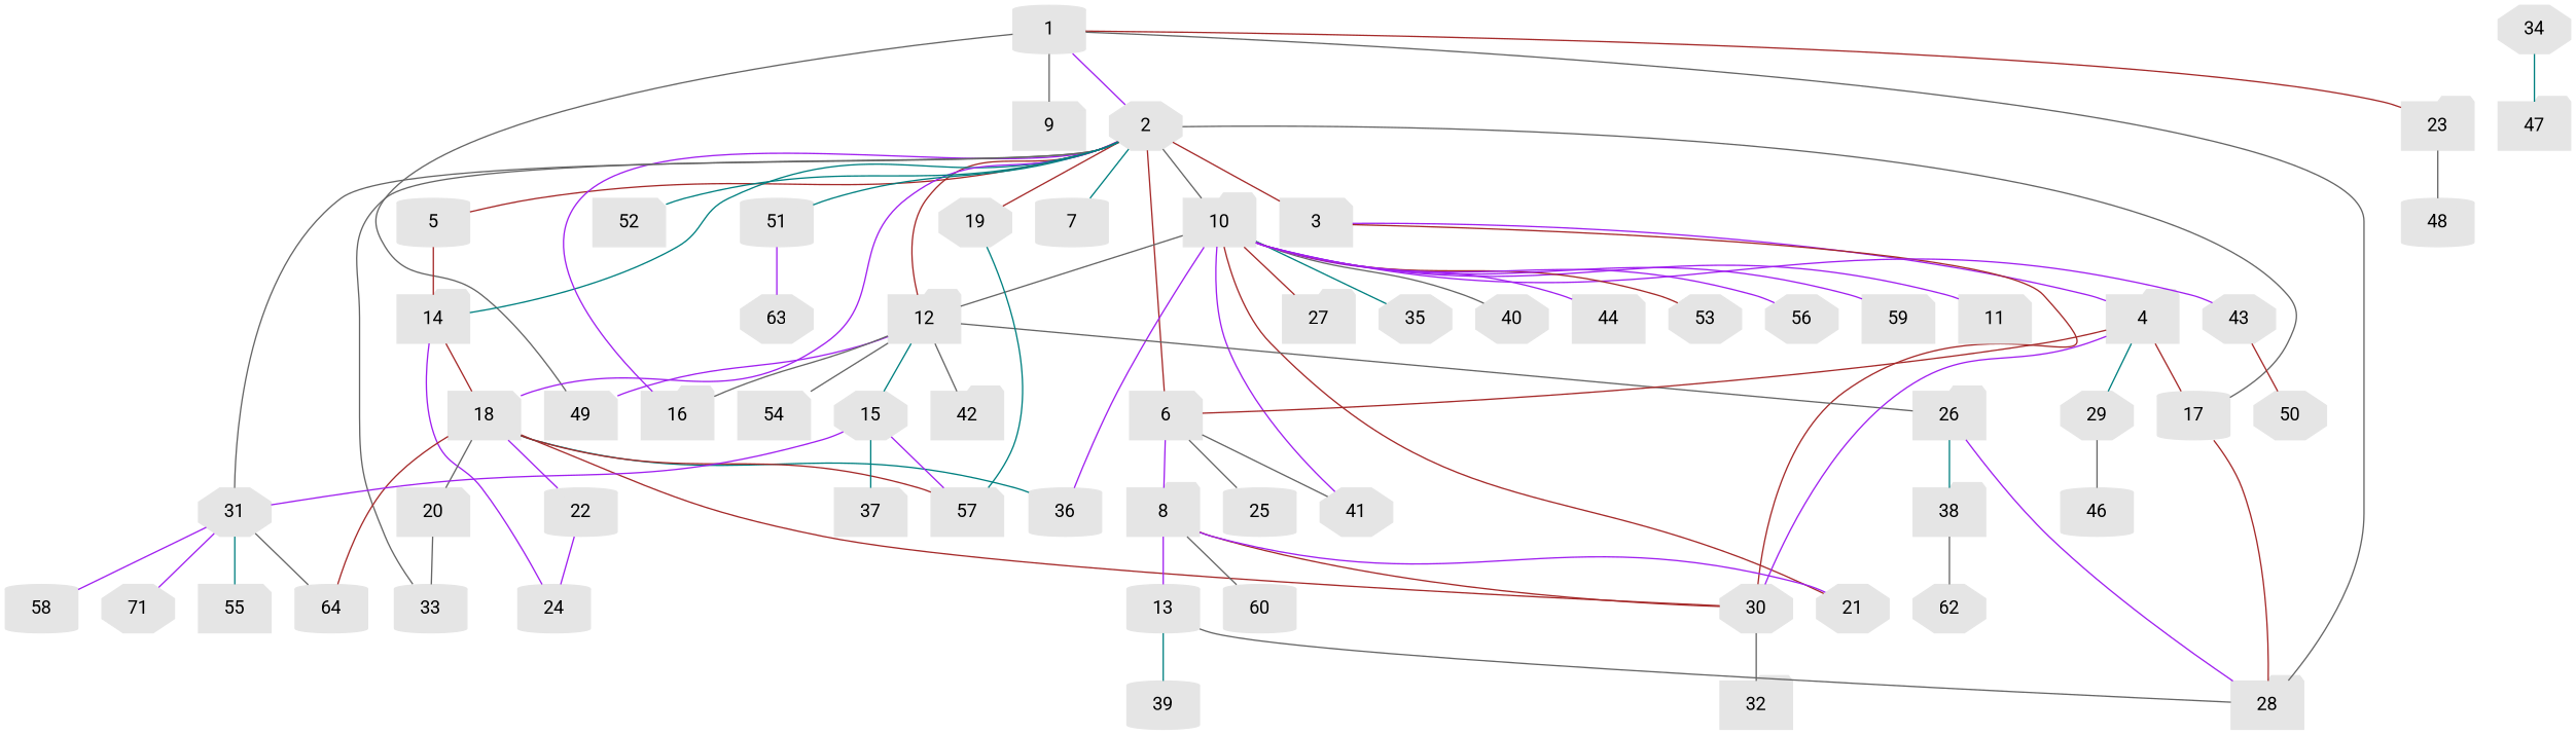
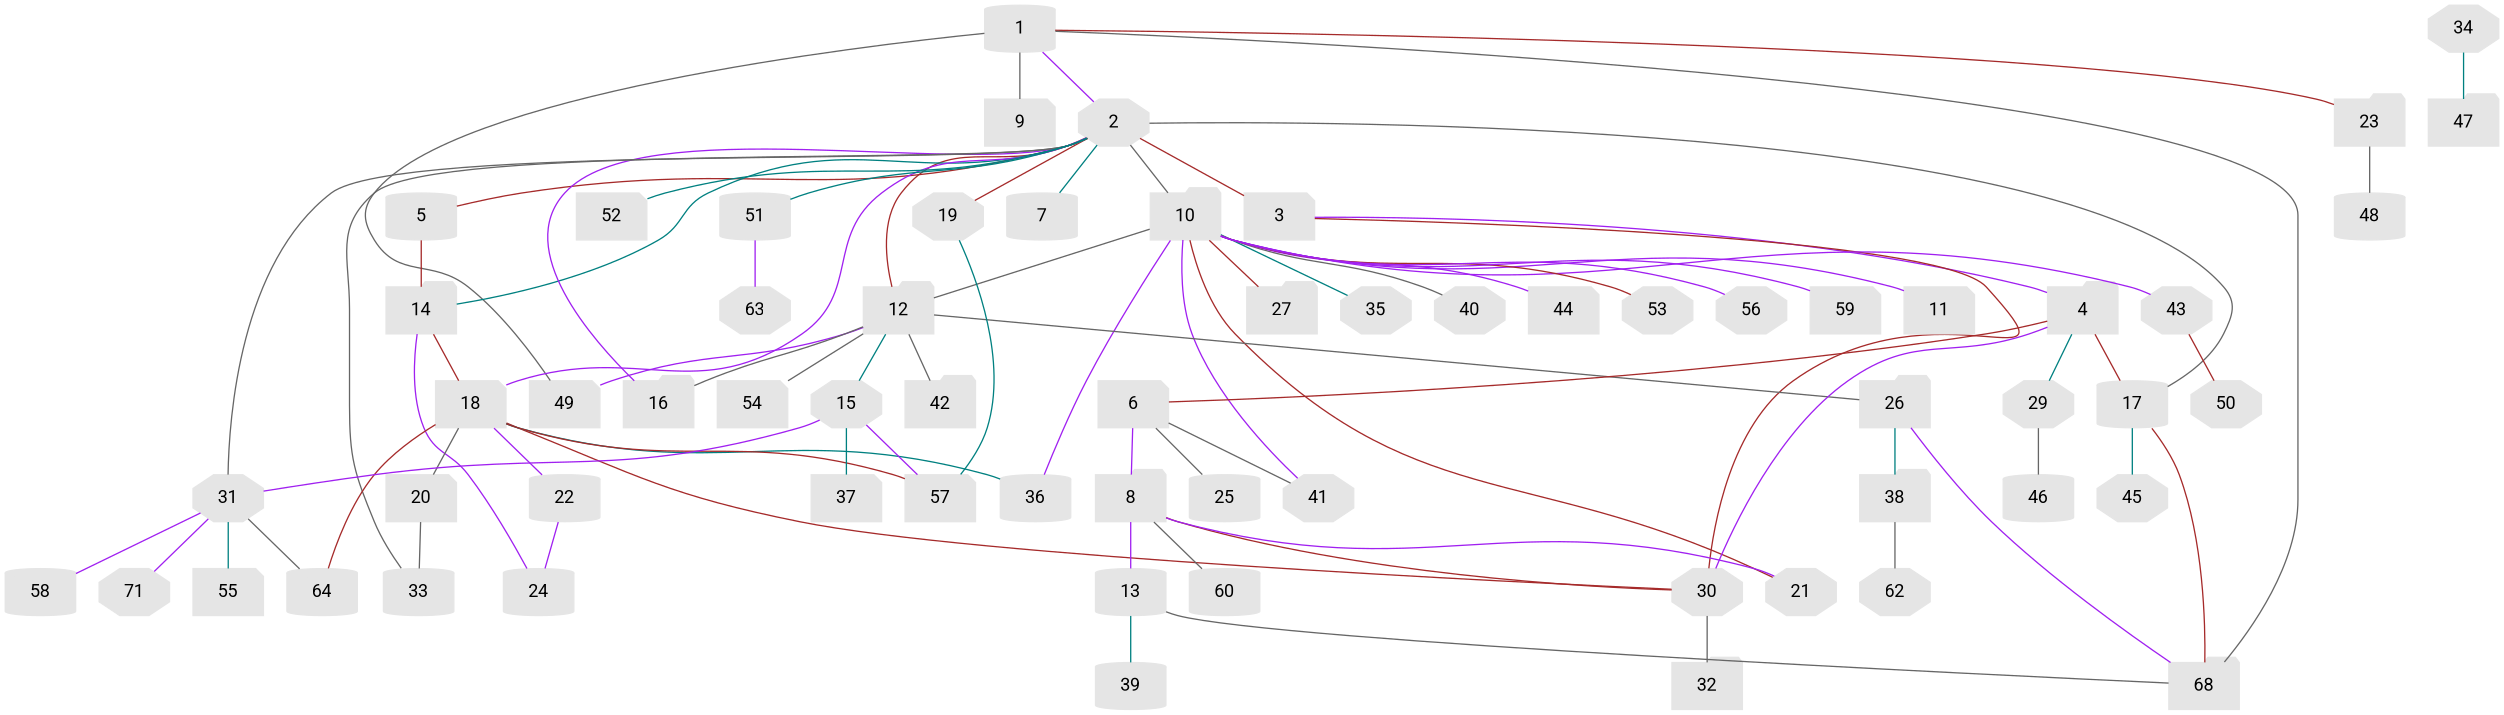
  graph {
    fontname=Roboto
    node [color=gray90 fontname=Roboto shape=octagon style=filled]
    edge [color=purple fontname=Roboto weight=1.0]
    1 [shape=cylinder]
    2
    9 [shape=note]
    23 [shape=folder]
-   28 [shape=folder]
+   28 [shape=folder label=68]
    49 [shape=note]
    3 [shape=note]
    5 [shape=cylinder]
    6 [shape=note]
    7 [shape=cylinder]
    10 [shape=folder]
    12 [shape=folder]
    14 [shape=folder]
    16 [shape=folder]
    17 [shape=cylinder]
    18 [shape=note]
    19
    31
    33 [shape=cylinder]
    51 [shape=cylinder]
    52 [shape=note]
    48 [shape=cylinder]
    4 [shape=folder]
    30
    8 [shape=folder]
    25 [shape=cylinder]
    41
    21
    11 [shape=note]
    27 [shape=folder]
    35
    36 [shape=cylinder]
    40
    43
    44 [shape=note]
    53
    56
    59 [shape=note]
    15
    26 [shape=folder]
    42 [shape=folder]
    54 [shape=note]
    24 [shape=cylinder]
+   45
    57 [shape=note]
    20 [shape=note]
    22 [shape=cylinder]
    64 [shape=cylinder]
    55 [shape=note]
    58 [shape=cylinder]
    n51 [label=71]
    63
    29
    32 [shape=folder]
    46 [shape=cylinder]
    13 [shape=cylinder]
    60 [shape=cylinder]
    39 [shape=cylinder]
    50
    37 [shape=note]
    38 [shape=folder]
    47 [shape=folder]
    34
    62
    1 -- 2 [weight=2.0]
    1 -- 9 [color=gray40 weight=5.0]
    1 -- 23 [color=brown]
    1 -- 28 [color=gray40 weight=2.0]
    1 -- 49 [color=gray40]
    2 -- 3 [color=brown weight=9.0]
    2 -- 5 [color=brown weight=4.0]
-   2 -- 6 [color=brown weight=2.0]
    2 -- 7 [color=teal]
    2 -- 10 [color=gray40]
    2 -- 12 [color=brown]
    2 -- 14 [color=teal]
    2 -- 16
    2 -- 17 [color=gray40]
    2 -- 18
    2 -- 19 [color=brown]
    2 -- 31 [color=gray40]
    2 -- 33 [color=gray40]
    2 -- 51 [color=teal]
    2 -- 52 [color=teal]
    23 -- 48 [color=gray40 weight=2.0]
    3 -- 4
    3 -- 30 [color=brown]
    5 -- 14 [color=brown weight=7.0]
    6 -- 8
    6 -- 25 [color=gray40 weight=2.0]
    6 -- 41 [color=gray40]
    10 -- 12 [color=gray40]
    10 -- 41
    10 -- 21 [color=brown]
    10 -- 11
    10 -- 27 [color=brown]
    10 -- 35 [color=teal]
    10 -- 36
    10 -- 40 [color=gray40]
    10 -- 43
    10 -- 44
    10 -- 53 [color=brown]
    10 -- 56
    10 -- 59
    12 -- 49
    12 -- 16 [color=gray40]
    12 -- 15 [color=teal]
    12 -- 26 [color=gray40]
    12 -- 42 [color=gray40]
    12 -- 54 [color=gray40]
    14 -- 18 [color=brown]
    14 -- 24
    17 -- 28 [color=brown]
+   17 -- 45 [color=teal]
    18 -- 30 [color=brown]
    18 -- 36 [color=teal]
    18 -- 57 [color=brown]
    18 -- 20 [color=gray40]
    18 -- 22
    18 -- 64 [color=brown]
    19 -- 57 [color=teal]
    31 -- 64 [color=gray40]
    31 -- 55 [color=teal]
    31 -- 58
    31 -- n51
    51 -- 63
    4 -- 6 [color=brown]
    4 -- 17 [color=brown]
    4 -- 30 [weight=4.0]
    4 -- 29 [color=teal]
    30 -- 32 [color=gray40]
    8 -- 30 [color=brown]
    8 -- 21
    8 -- 13
    8 -- 60 [color=gray40]
    43 -- 50 [color=brown]
    15 -- 31
    15 -- 57
    15 -- 37 [color=teal weight=3.0]
    26 -- 28
    26 -- 38 [color=teal]
    20 -- 33 [color=gray40]
    22 -- 24
    29 -- 46 [color=gray40]
    13 -- 28 [color=gray40]
    13 -- 39 [color=teal]
    38 -- 62 [color=gray40]
    34 -- 47 [color=teal]
  }
